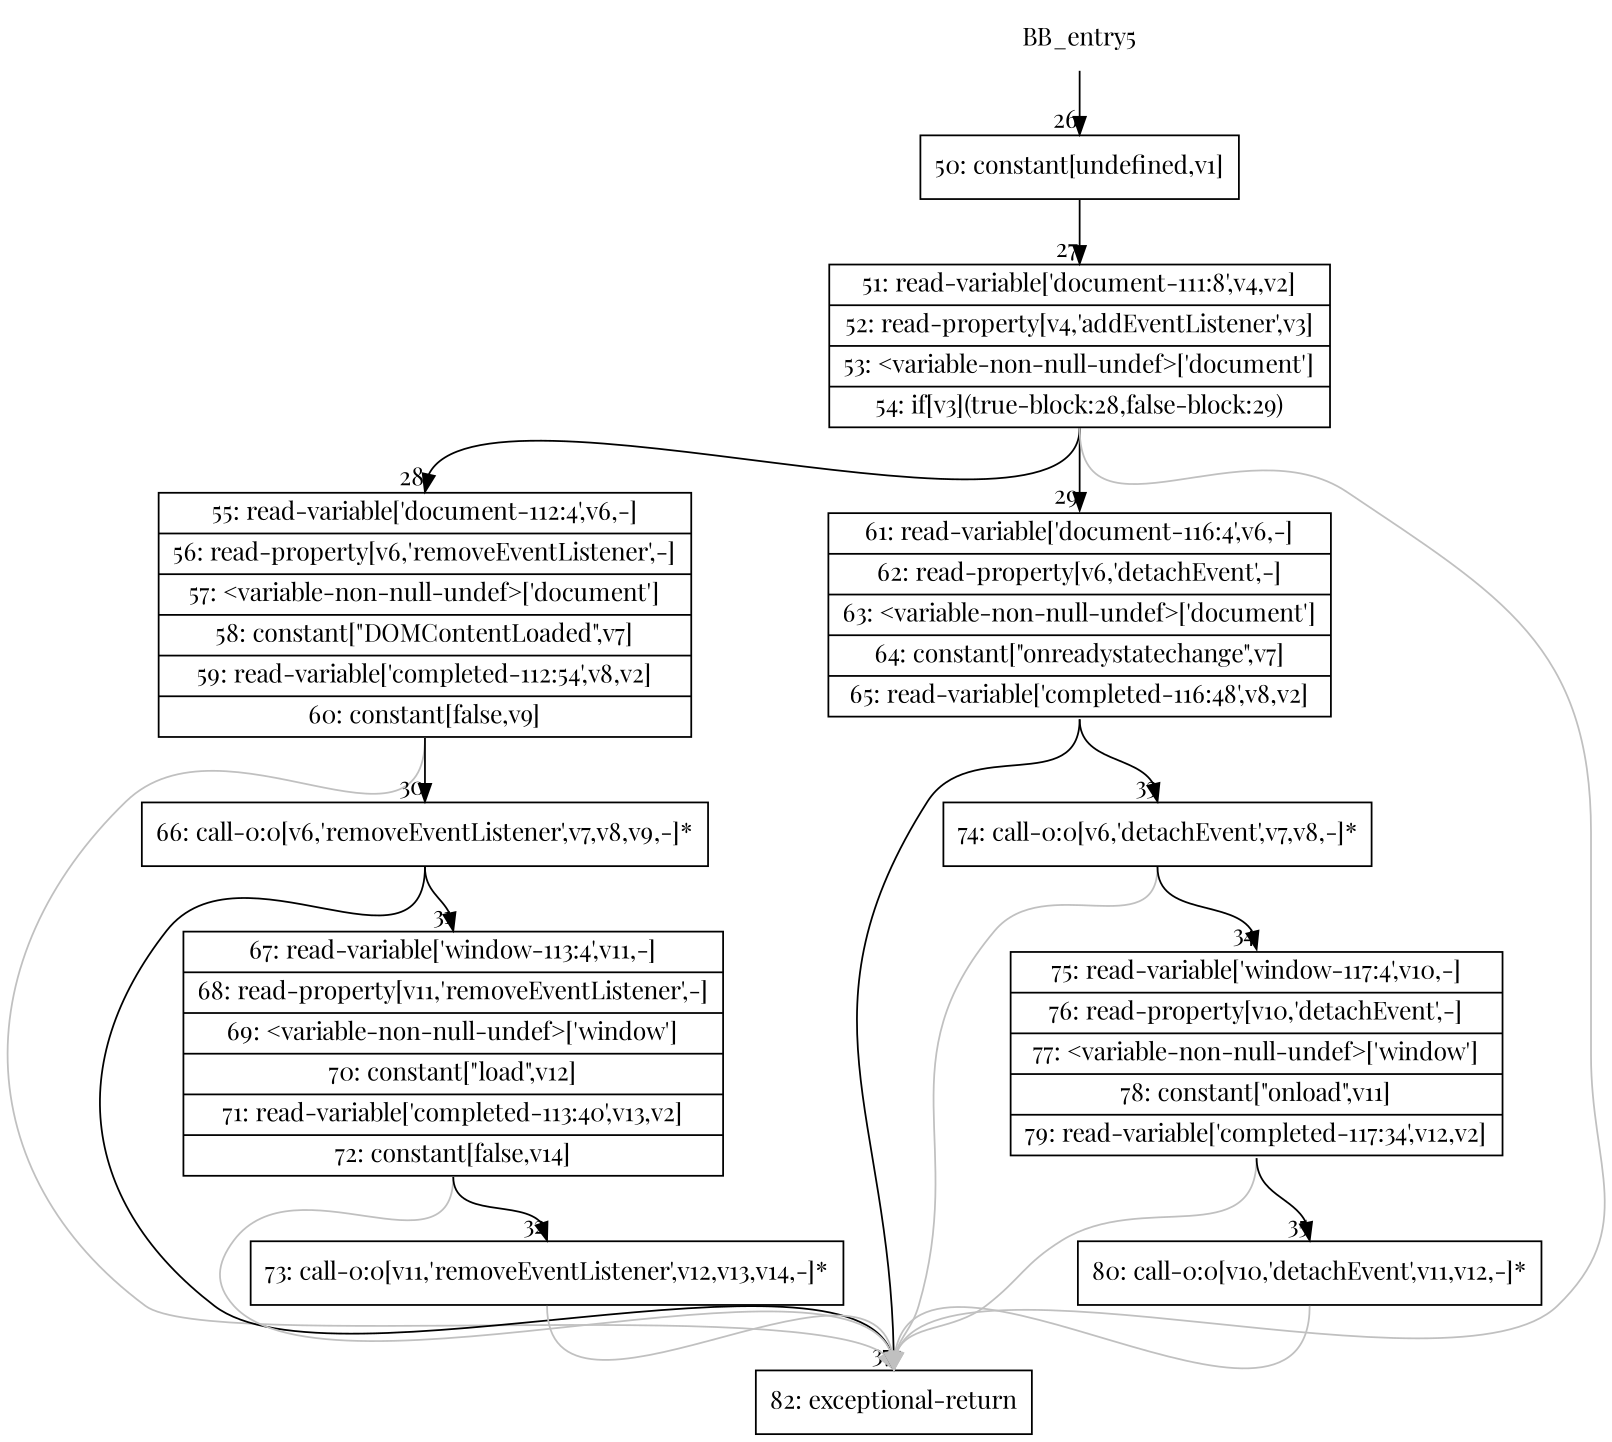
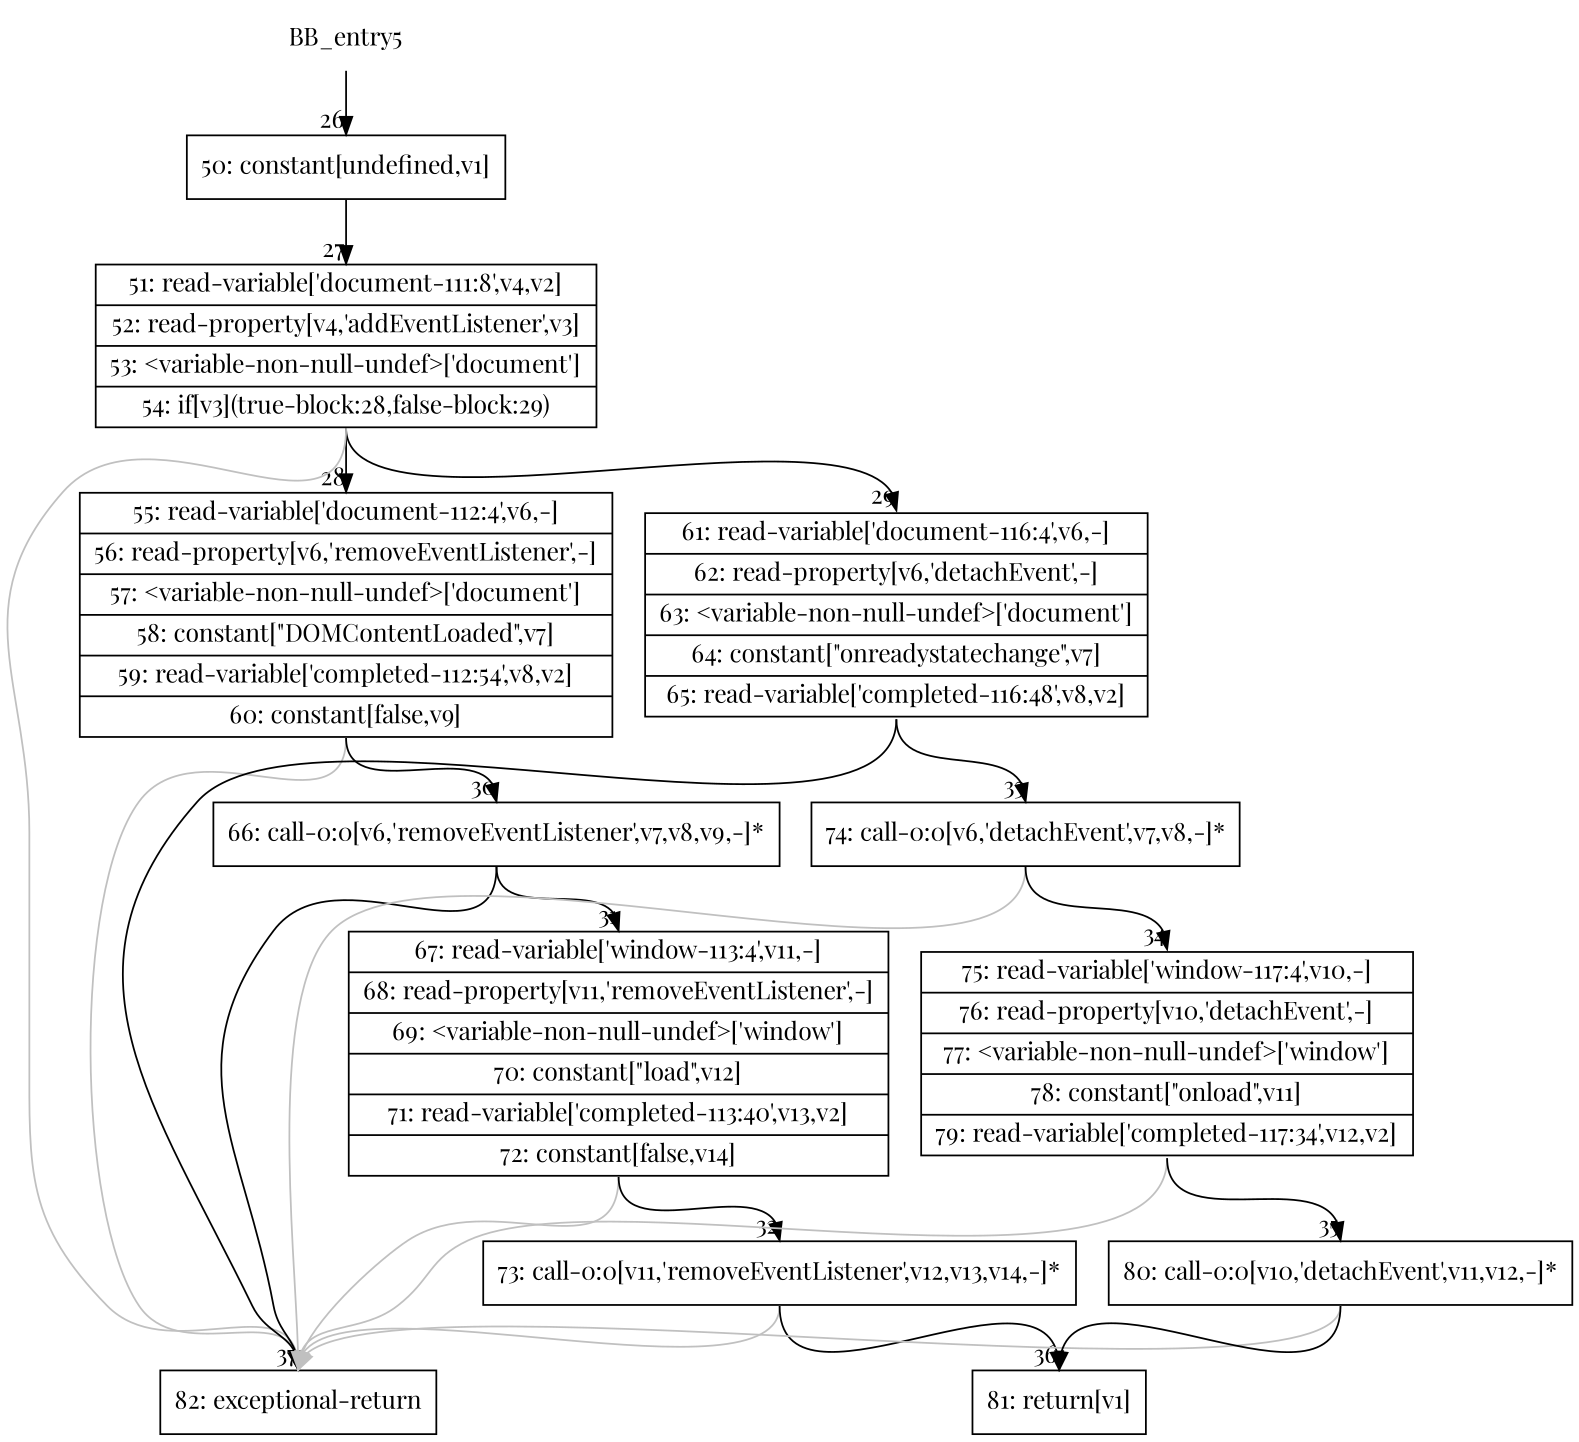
  digraph {
    fontname="Playfair Display"
    rankdir=TD
    node [fontname="Playfair Display" shape=record]
    edge [fontname="Playfair Display" headport=n tailport=s]
    BB_entry5 [shape=none]
    n2 [label="{50: constant[undefined,v1]}"]
    n3 [label="{51: read-variable['document-111:8',v4,v2]|52: read-property[v4,'addEventListener',v3]|53: \<variable-non-null-undef\>['document']|54: if[v3](true-block:28,false-block:29)}"]
    n4 [label="{55: read-variable['document-112:4',v6,-]|56: read-property[v6,'removeEventListener',-]|57: \<variable-non-null-undef\>['document']|58: constant[\"DOMContentLoaded\",v7]|59: read-variable['completed-112:54',v8,v2]|60: constant[false,v9]}"]
    n5 [label="{61: read-variable['document-116:4',v6,-]|62: read-property[v6,'detachEvent',-]|63: \<variable-non-null-undef\>['document']|64: constant[\"onreadystatechange\",v7]|65: read-variable['completed-116:48',v8,v2]}"]
    n6 [label="{82: exceptional-return}"]
    n7 [label="{66: call-0:0[v6,'removeEventListener',v7,v8,v9,-]*}"]
    n8 [label="{74: call-0:0[v6,'detachEvent',v7,v8,-]*}"]
    n9 [label="{67: read-variable['window-113:4',v11,-]|68: read-property[v11,'removeEventListener',-]|69: \<variable-non-null-undef\>['window']|70: constant[\"load\",v12]|71: read-variable['completed-113:40',v13,v2]|72: constant[false,v14]}"]
    n10 [label="{75: read-variable['window-117:4',v10,-]|76: read-property[v10,'detachEvent',-]|77: \<variable-non-null-undef\>['window']|78: constant[\"onload\",v11]|79: read-variable['completed-117:34',v12,v2]}"]
    n11 [label="{73: call-0:0[v11,'removeEventListener',v12,v13,v14,-]*}"]
    n12 [label="{80: call-0:0[v10,'detachEvent',v11,v12,-]*}"]
+   n13 [label="{81: return[v1]}"]
    BB_entry5 -> n2 [headlabel="    26"]
    n2 -> n3 [headlabel="      27"]
    n3 -> n4 [headlabel="      28"]
    n3 -> n5 [headlabel="      29"]
    n3 -> n6 [color=gray headlabel="      37"]
    n4 -> n6 [color=gray]
    n4 -> n7 [headlabel="      30"]
    n5 -> n6 [color=black]
    n5 -> n8 [headlabel="      33"]
    n7 -> n6 [color=black]
    n7 -> n9 [headlabel="      31"]
    n8 -> n6 [color=gray]
    n8 -> n10 [headlabel="      34"]
    n9 -> n6 [color=gray]
    n9 -> n11 [headlabel="      32"]
    n10 -> n6 [color=gray]
    n10 -> n12 [headlabel="      35"]
    n11 -> n6 [color=gray]
+   n11 -> n13 [headlabel="      36"]
    n12 -> n6 [color=gray]
+   n12 -> n13
  }
